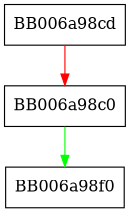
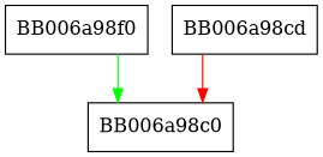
  digraph {
    splines=ortho
    node [shape=box]
    BB006a98c0
    BB006a98f0
    BB006a98cd
-   BB006a98c0 -> BB006a98f0 [color=green]
+   BB006a98f0 -> BB006a98c0 [color=green]
    BB006a98cd -> BB006a98c0 [color=red]
  }
